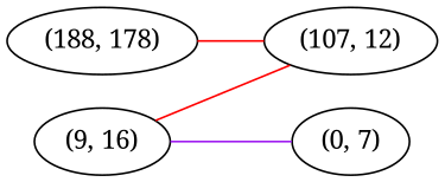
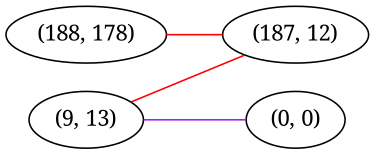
  graph {
    fontname="Noto Serif"
    rankdir=LR
    node [fontname="Noto Serif"]
    edge [color=red fontname="Noto Serif" weight=1]
-   "(9, 13)" [label="(9, 16)"]
-   "(187, 12)" [label="(107, 12)"]
-   "(0, 0)" [label="(0, 7)"]
+   "(9, 13)"
+   "(187, 12)"
+   "(0, 0)"
    n4 [label="(188, 178)"]
    "(9, 13)" -- "(187, 12)"
    "(9, 13)" -- "(0, 0)" [color=purple weight=4]
    n4 -- "(187, 12)"
  }
